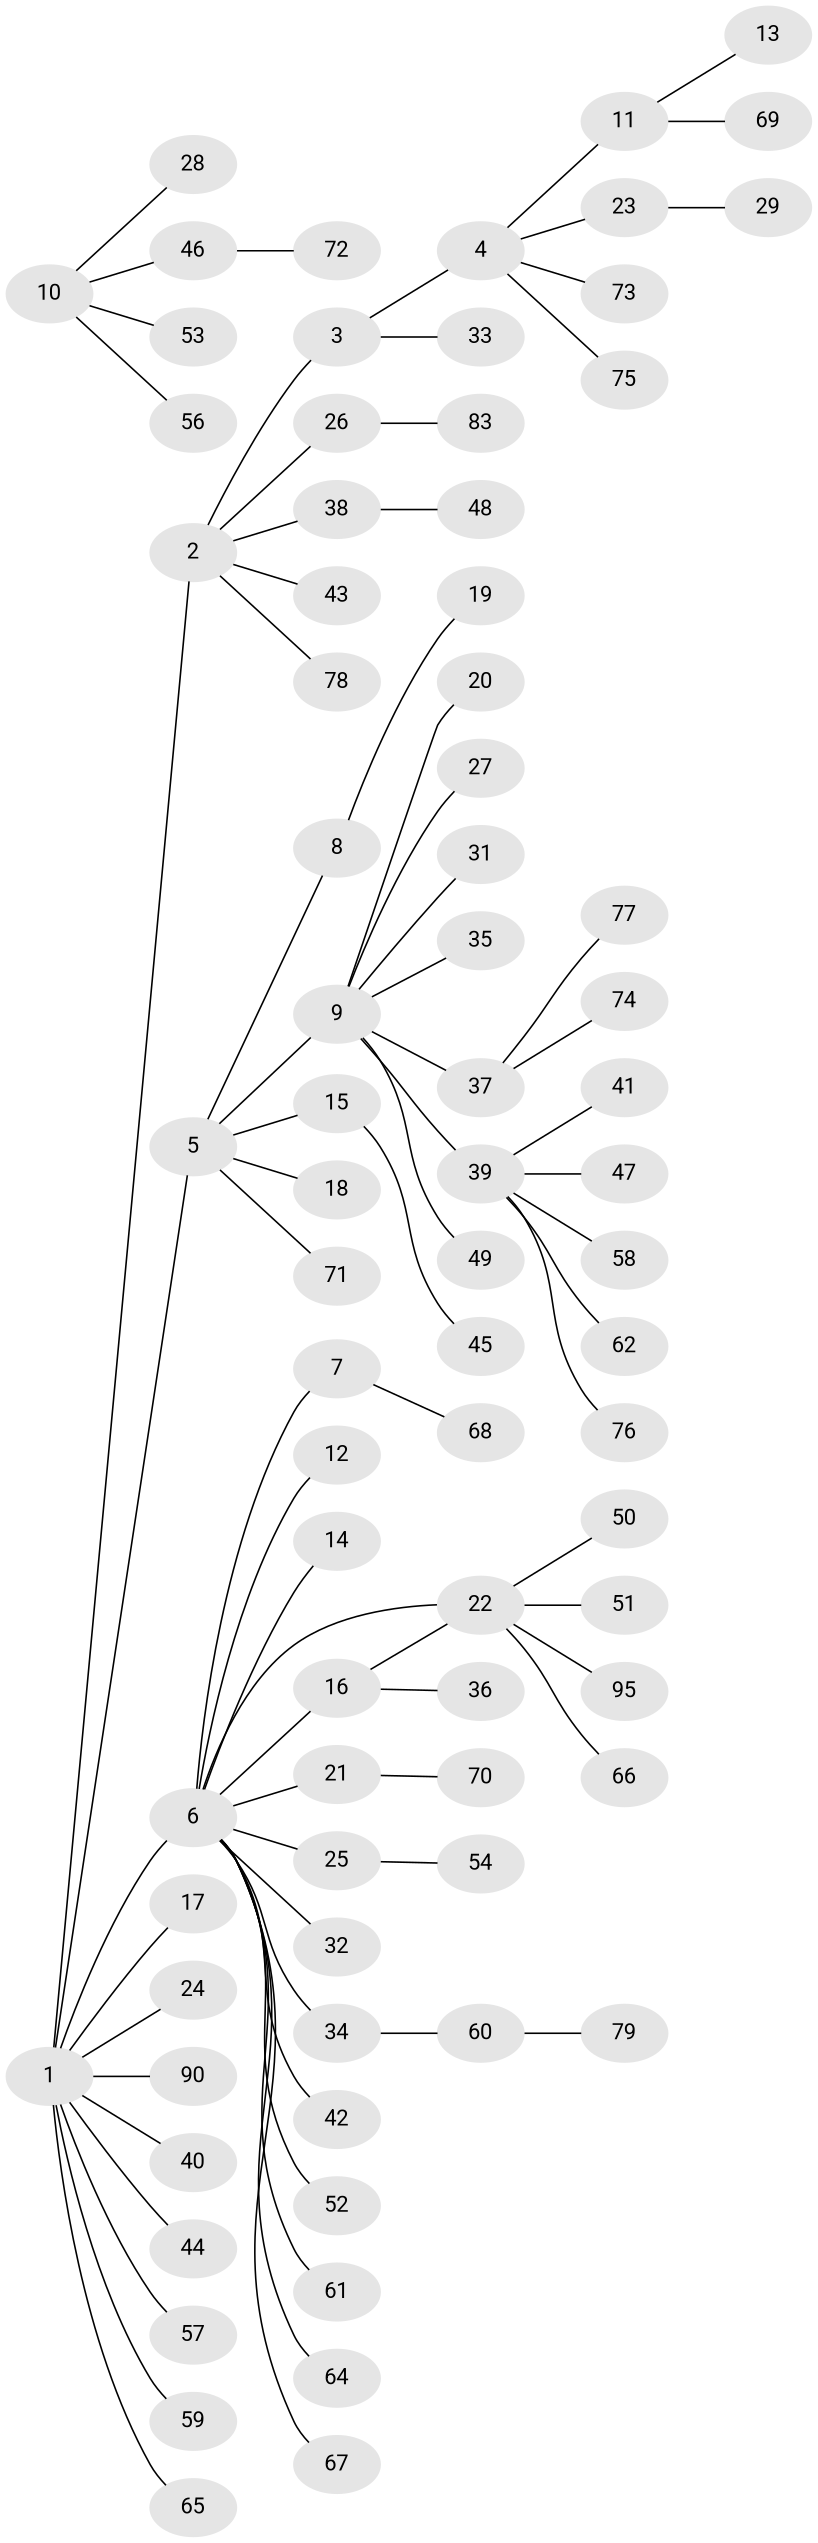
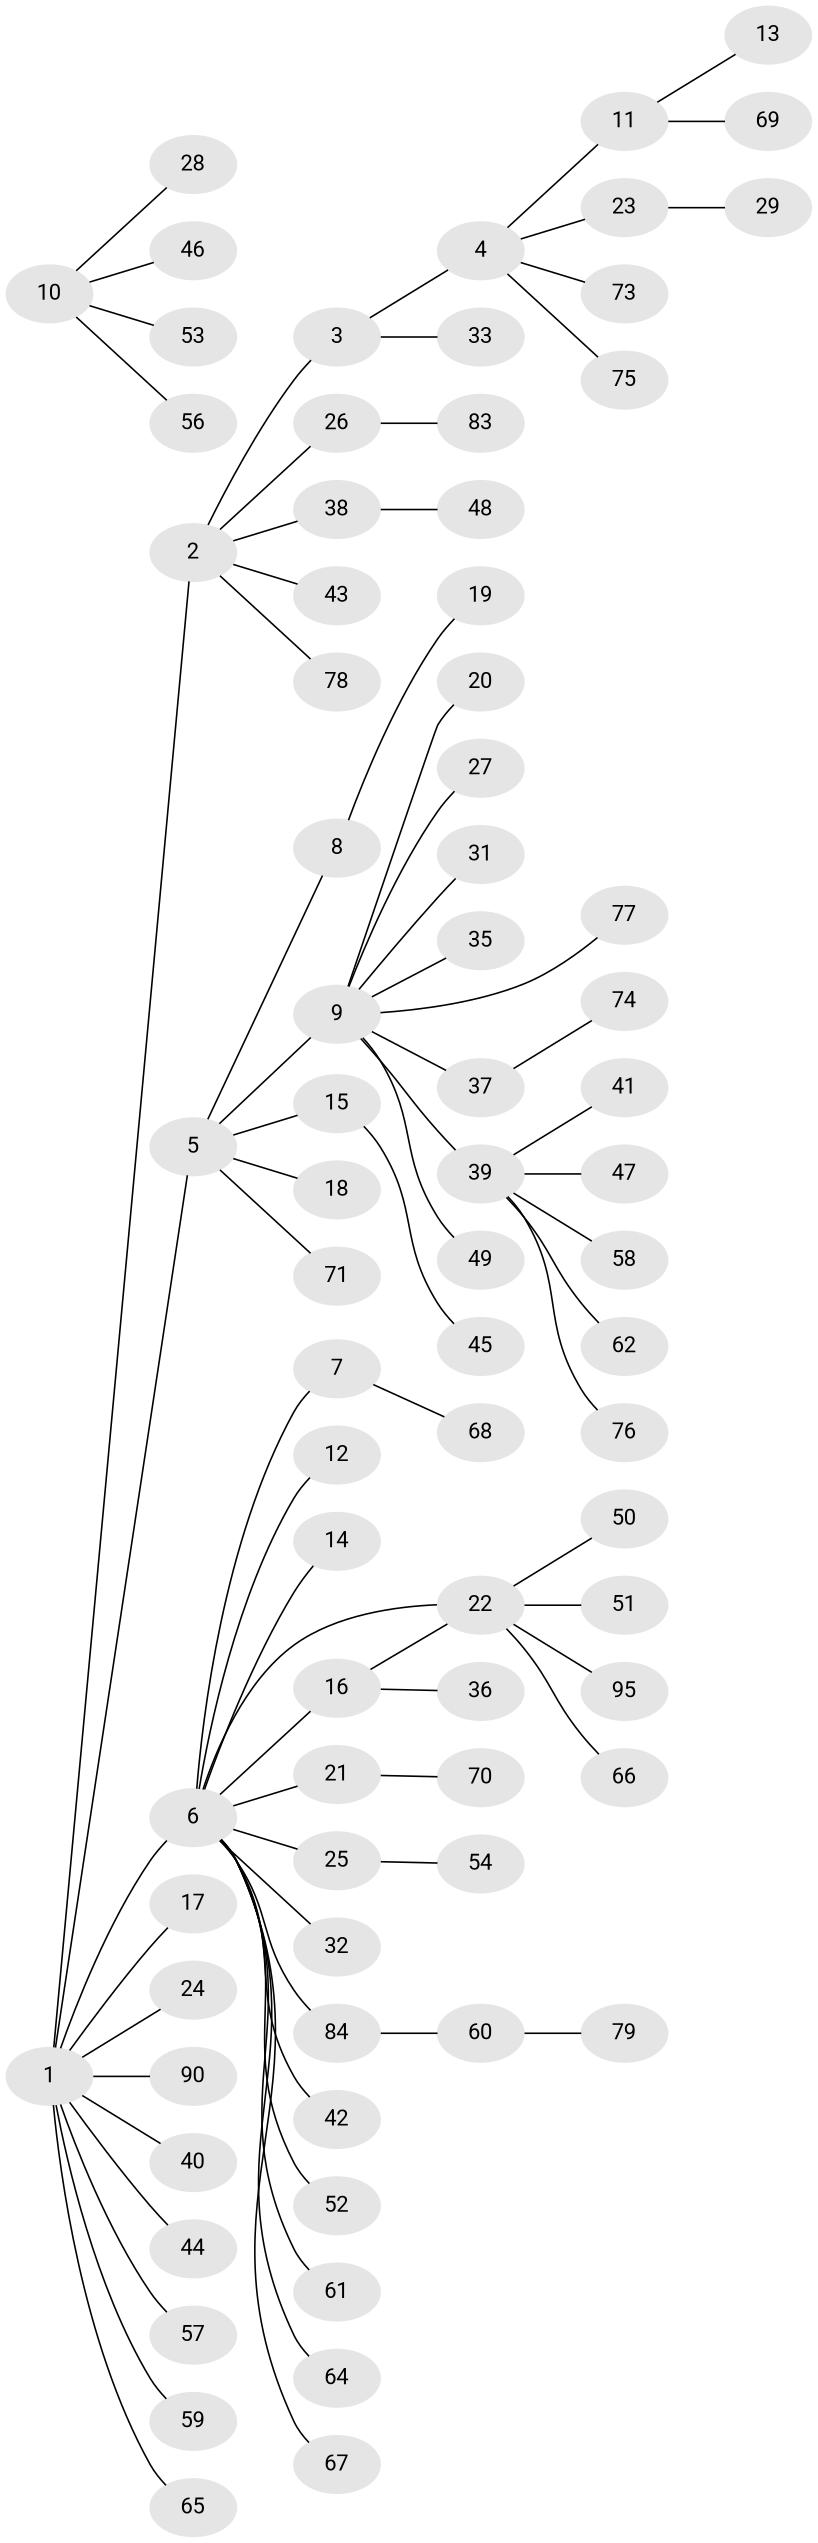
  graph {
    fontname=Roboto
    rankdir=LR
    node [color=gray90 fontname=Roboto style=filled]
    edge [fontname=Roboto]
    1
    2
    5
    6
    17
    24
    n7 [label=90]
    40
    44
    57
    59
    65
    3
    26
    38
    43
    78
    8
    9
    15
    18
    71
    7
    12
    14
    16
    21
    22
    25
    32
-   34
+   34 [label=84]
    42
    52
    61
    64
    67
    4
    33
    10
    28
    46
    53
    56
    n44 [label=83]
    48
    11
    23
    73
    75
    13
    69
    29
    19
    20
    27
    31
    35
    37
    39
    49
    77
    45
    68
    36
    70
    50
    51
    n68 [label=95]
    66
    54
    60
    74
    41
    47
    58
    62
    76
-   72
    79
    1 -- 2
    1 -- 5
    1 -- 6
    1 -- 17
    1 -- 24
    1 -- n7
    1 -- 40
    1 -- 44
    1 -- 57
    1 -- 59
    1 -- 65
    2 -- 3
    2 -- 26
    2 -- 38
    2 -- 43
    2 -- 78
    5 -- 8
    5 -- 9
    5 -- 15
    5 -- 18
    5 -- 71
    6 -- 7
    6 -- 12
    6 -- 14
    6 -- 16
    6 -- 21
    6 -- 22
    6 -- 25
    6 -- 32
    6 -- 34
    6 -- 42
    6 -- 52
    6 -- 61
    6 -- 64
    6 -- 67
    3 -- 4
    3 -- 33
    26 -- n44
    38 -- 48
    8 -- 19
    9 -- 20
    9 -- 27
    9 -- 31
    9 -- 35
    9 -- 37
    9 -- 39
    9 -- 49
-   37 -- 77
+   9 -- 77
    15 -- 45
    7 -- 68
    16 -- 22
    16 -- 36
    21 -- 70
    22 -- 50
    22 -- 51
    22 -- n68
    22 -- 66
    25 -- 54
    34 -- 60
    4 -- 11
    4 -- 23
    4 -- 73
    4 -- 75
    10 -- 28
    10 -- 46
    10 -- 53
    10 -- 56
-   46 -- 72
    11 -- 13
    11 -- 69
    23 -- 29
    37 -- 74
    39 -- 41
    39 -- 47
    39 -- 58
    39 -- 62
    39 -- 76
    60 -- 79
  }
